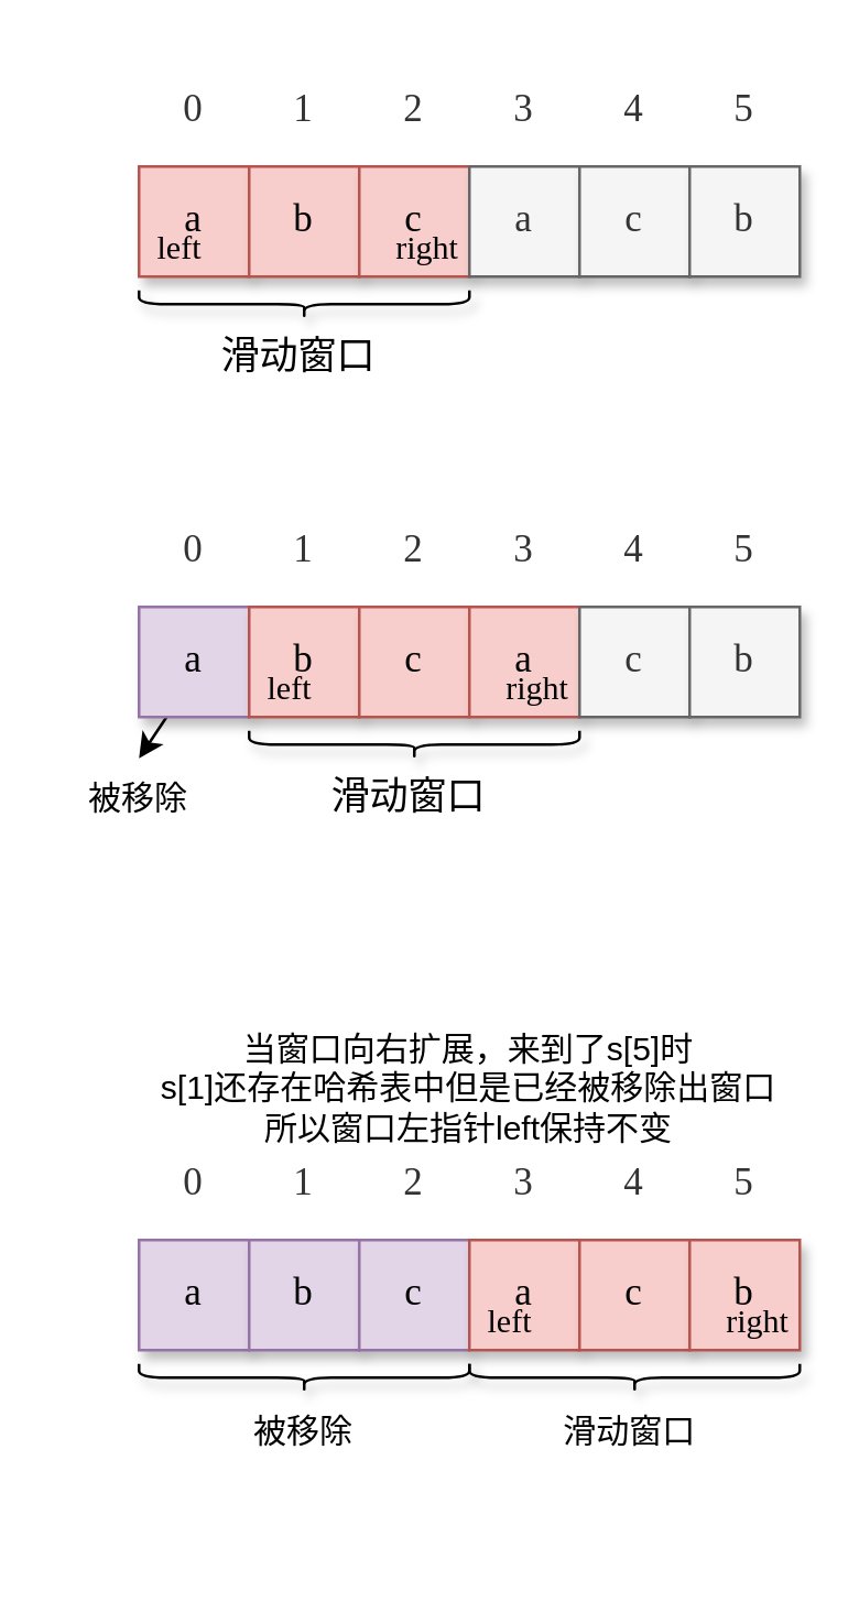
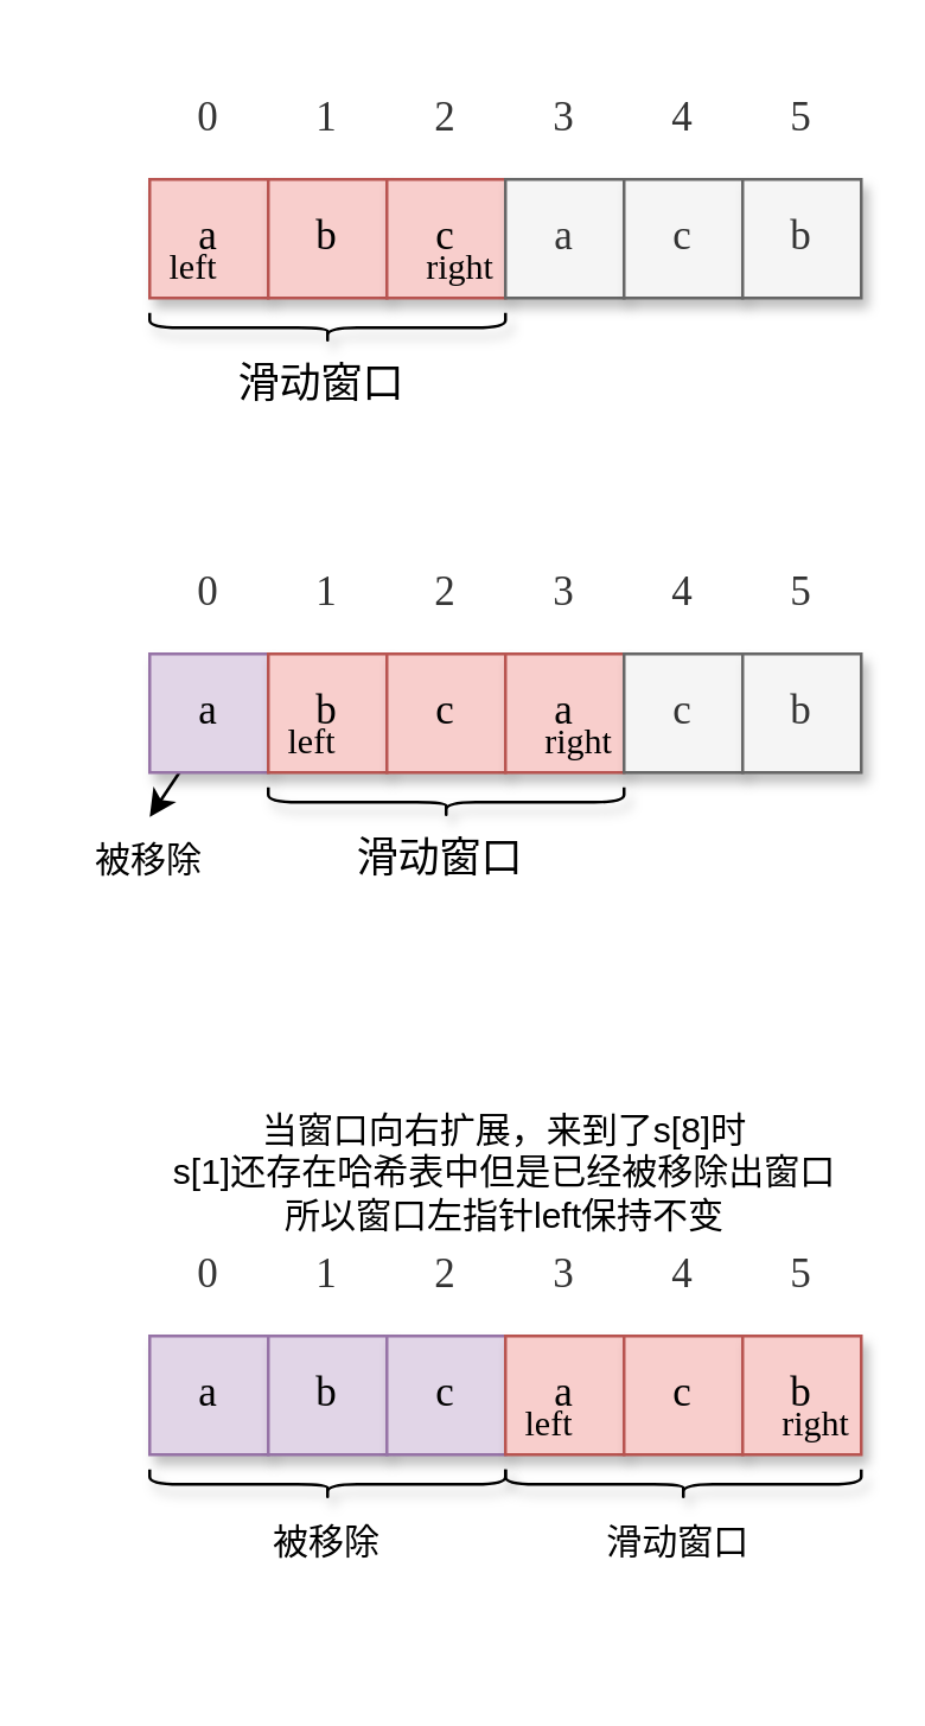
  <mxCell id="0" />
  <mxCell id="1" parent="0" />
  <mxCell id="2" value="&lt;font face=&quot;Comic Sans MS&quot; style=&quot;font-size: 14px&quot;&gt;0&lt;/font&gt;" style="rounded=0;whiteSpace=wrap;html=1;shadow=1;fillColor=#f5f5f5;fontColor=#333333;strokeColor=#666666;glass=0;opacity=0;" vertex="1" parent="1"><mxGeometry x="50" y="20" width="40" height="40" as="geometry" /></mxCell>
  <mxCell id="3" value="&lt;font face=&quot;Comic Sans MS&quot; style=&quot;font-size: 14px&quot;&gt;1&lt;/font&gt;" style="rounded=0;whiteSpace=wrap;html=1;shadow=1;fillColor=#f5f5f5;fontColor=#333333;strokeColor=#666666;glass=0;opacity=0;" vertex="1" parent="1"><mxGeometry x="90" y="20" width="40" height="40" as="geometry" /></mxCell>
  <mxCell id="4" value="&lt;font face=&quot;Comic Sans MS&quot; style=&quot;font-size: 14px&quot;&gt;2&lt;/font&gt;" style="rounded=0;whiteSpace=wrap;html=1;shadow=1;fillColor=#f5f5f5;fontColor=#333333;strokeColor=#666666;glass=0;opacity=0;" vertex="1" parent="1"><mxGeometry x="130" y="20" width="40" height="40" as="geometry" /></mxCell>
  <mxCell id="5" value="&lt;font face=&quot;Comic Sans MS&quot;&gt;&lt;span style=&quot;font-size: 14px&quot;&gt;3&lt;/span&gt;&lt;/font&gt;" style="rounded=0;whiteSpace=wrap;html=1;shadow=1;fillColor=#f5f5f5;fontColor=#333333;strokeColor=#666666;glass=0;opacity=0;" vertex="1" parent="1"><mxGeometry x="170" y="20" width="40" height="40" as="geometry" /></mxCell>
  <mxCell id="6" value="&lt;font face=&quot;Comic Sans MS&quot; style=&quot;font-size: 14px&quot;&gt;a&lt;/font&gt;" style="rounded=0;whiteSpace=wrap;html=1;shadow=1;fillColor=#f8cecc;strokeColor=#b85450;glass=0;" vertex="1" parent="1"><mxGeometry x="50" y="60" width="40" height="40" as="geometry" /></mxCell>
  <mxCell id="7" value="&lt;font face=&quot;Comic Sans MS&quot; style=&quot;font-size: 14px&quot;&gt;b&lt;/font&gt;" style="rounded=0;whiteSpace=wrap;html=1;shadow=1;fillColor=#f8cecc;strokeColor=#b85450;glass=0;" vertex="1" parent="1"><mxGeometry x="90" y="60" width="40" height="40" as="geometry" /></mxCell>
  <mxCell id="8" value="&lt;font face=&quot;Comic Sans MS&quot; style=&quot;font-size: 14px&quot;&gt;c&lt;/font&gt;" style="rounded=0;whiteSpace=wrap;html=1;shadow=1;fillColor=#f8cecc;strokeColor=#b85450;glass=0;" vertex="1" parent="1"><mxGeometry x="130" y="60" width="40" height="40" as="geometry" /></mxCell>
  <mxCell id="9" value="&lt;font face=&quot;Comic Sans MS&quot; style=&quot;font-size: 14px&quot;&gt;a&lt;/font&gt;" style="rounded=0;whiteSpace=wrap;html=1;shadow=1;fillColor=#f5f5f5;strokeColor=#666666;glass=0;fontColor=#333333;" vertex="1" parent="1"><mxGeometry x="170" y="60" width="40" height="40" as="geometry" /></mxCell>
  <mxCell id="10" value="" style="shape=curlyBracket;whiteSpace=wrap;html=1;rounded=1;flipH=1;shadow=1;glass=0;fontFamily=Comic Sans MS;fontSize=14;rotation=90;" vertex="1" parent="1"><mxGeometry x="105" y="50" width="10" height="120" as="geometry" /></mxCell>
  <mxCell id="11" value="滑动窗口&amp;nbsp;" style="text;html=1;strokeColor=none;fillColor=none;align=center;verticalAlign=middle;whiteSpace=wrap;rounded=0;shadow=1;glass=0;fontFamily=Comic Sans MS;fontSize=14;" vertex="1" parent="1"><mxGeometry x="50" y="120" width="120" height="20" as="geometry" /></mxCell>
  <mxCell id="12" value="&lt;font style=&quot;font-size: 12px&quot;&gt;right&lt;/font&gt;" style="text;html=1;strokeColor=none;fillColor=none;align=center;verticalAlign=middle;whiteSpace=wrap;rounded=0;shadow=1;glass=0;fontFamily=Comic Sans MS;fontSize=12;" vertex="1" parent="1"><mxGeometry x="140" y="80" width="30" height="20" as="geometry" /></mxCell>
  <mxCell id="13" value="&lt;font style=&quot;font-size: 12px&quot;&gt;left&lt;/font&gt;" style="text;html=1;strokeColor=none;fillColor=none;align=center;verticalAlign=middle;whiteSpace=wrap;rounded=0;shadow=1;glass=0;fontFamily=Comic Sans MS;fontSize=12;" vertex="1" parent="1"><mxGeometry x="50" y="80" width="30" height="20" as="geometry" /></mxCell>
  <mxCell id="14" value="&lt;font face=&quot;Comic Sans MS&quot; style=&quot;font-size: 14px&quot;&gt;c&lt;/font&gt;" style="rounded=0;whiteSpace=wrap;html=1;shadow=1;fillColor=#f5f5f5;strokeColor=#666666;glass=0;fontColor=#333333;" vertex="1" parent="1"><mxGeometry x="210" y="60" width="40" height="40" as="geometry" /></mxCell>
  <mxCell id="15" value="&lt;font face=&quot;Comic Sans MS&quot; style=&quot;font-size: 14px&quot;&gt;b&lt;/font&gt;" style="rounded=0;whiteSpace=wrap;html=1;shadow=1;fillColor=#f5f5f5;strokeColor=#666666;glass=0;fontColor=#333333;" vertex="1" parent="1"><mxGeometry x="250" y="60" width="40" height="40" as="geometry" /></mxCell>
  <mxCell id="16" value="&lt;font face=&quot;Comic Sans MS&quot; style=&quot;font-size: 14px&quot;&gt;4&lt;/font&gt;" style="rounded=0;whiteSpace=wrap;html=1;shadow=1;fillColor=#f5f5f5;fontColor=#333333;strokeColor=#666666;glass=0;opacity=0;" vertex="1" parent="1"><mxGeometry x="210" y="20" width="40" height="40" as="geometry" /></mxCell>
  <mxCell id="17" value="&lt;font face=&quot;Comic Sans MS&quot; style=&quot;font-size: 14px&quot;&gt;5&lt;/font&gt;" style="rounded=0;whiteSpace=wrap;html=1;shadow=1;fillColor=#f5f5f5;fontColor=#333333;strokeColor=#666666;glass=0;opacity=0;" vertex="1" parent="1"><mxGeometry x="250" y="20" width="40" height="40" as="geometry" /></mxCell>
  <mxCell id="18" value="&lt;font face=&quot;Comic Sans MS&quot; style=&quot;font-size: 14px&quot;&gt;0&lt;/font&gt;" style="rounded=0;whiteSpace=wrap;html=1;shadow=1;fillColor=#f5f5f5;fontColor=#333333;strokeColor=#666666;glass=0;opacity=0;" vertex="1" parent="1"><mxGeometry x="50" y="180" width="40" height="40" as="geometry" /></mxCell>
  <mxCell id="19" value="&lt;font face=&quot;Comic Sans MS&quot; style=&quot;font-size: 14px&quot;&gt;1&lt;/font&gt;" style="rounded=0;whiteSpace=wrap;html=1;shadow=1;fillColor=#f5f5f5;fontColor=#333333;strokeColor=#666666;glass=0;opacity=0;" vertex="1" parent="1"><mxGeometry x="90" y="180" width="40" height="40" as="geometry" /></mxCell>
  <mxCell id="20" value="&lt;font face=&quot;Comic Sans MS&quot; style=&quot;font-size: 14px&quot;&gt;2&lt;/font&gt;" style="rounded=0;whiteSpace=wrap;html=1;shadow=1;fillColor=#f5f5f5;fontColor=#333333;strokeColor=#666666;glass=0;opacity=0;" vertex="1" parent="1"><mxGeometry x="130" y="180" width="40" height="40" as="geometry" /></mxCell>
  <mxCell id="21" value="&lt;font face=&quot;Comic Sans MS&quot;&gt;&lt;span style=&quot;font-size: 14px&quot;&gt;3&lt;/span&gt;&lt;/font&gt;" style="rounded=0;whiteSpace=wrap;html=1;shadow=1;fillColor=#f5f5f5;fontColor=#333333;strokeColor=#666666;glass=0;opacity=0;" vertex="1" parent="1"><mxGeometry x="170" y="180" width="40" height="40" as="geometry" /></mxCell>
  <mxCell id="22" style="rounded=0;orthogonalLoop=1;jettySize=auto;html=1;exitX=0.25;exitY=1;exitDx=0;exitDy=0;entryX=0.5;entryY=0;entryDx=0;entryDy=0;" edge="1" parent="1" source="23" target="35"><mxGeometry relative="1" as="geometry" /></mxCell>
  <mxCell id="23" value="&lt;font face=&quot;Comic Sans MS&quot; style=&quot;font-size: 14px&quot;&gt;a&lt;/font&gt;" style="rounded=0;whiteSpace=wrap;html=1;shadow=1;fillColor=#e1d5e7;strokeColor=#9673a6;glass=0;" vertex="1" parent="1"><mxGeometry x="50" y="220" width="40" height="40" as="geometry" /></mxCell>
  <mxCell id="24" value="&lt;font face=&quot;Comic Sans MS&quot; style=&quot;font-size: 14px&quot;&gt;b&lt;/font&gt;" style="rounded=0;whiteSpace=wrap;html=1;shadow=1;fillColor=#f8cecc;strokeColor=#b85450;glass=0;" vertex="1" parent="1"><mxGeometry x="90" y="220" width="40" height="40" as="geometry" /></mxCell>
  <mxCell id="25" value="&lt;font face=&quot;Comic Sans MS&quot; style=&quot;font-size: 14px&quot;&gt;c&lt;/font&gt;" style="rounded=0;whiteSpace=wrap;html=1;shadow=1;fillColor=#f8cecc;strokeColor=#b85450;glass=0;" vertex="1" parent="1"><mxGeometry x="130" y="220" width="40" height="40" as="geometry" /></mxCell>
  <mxCell id="26" value="&lt;font face=&quot;Comic Sans MS&quot; style=&quot;font-size: 14px&quot;&gt;a&lt;/font&gt;" style="rounded=0;whiteSpace=wrap;html=1;shadow=1;fillColor=#f8cecc;strokeColor=#b85450;glass=0;" vertex="1" parent="1"><mxGeometry x="170" y="220" width="40" height="40" as="geometry" /></mxCell>
  <mxCell id="27" value="" style="shape=curlyBracket;whiteSpace=wrap;html=1;rounded=1;flipH=1;shadow=1;glass=0;fontFamily=Comic Sans MS;fontSize=14;rotation=90;" vertex="1" parent="1"><mxGeometry x="145" y="210" width="10" height="120" as="geometry" /></mxCell>
  <mxCell id="28" value="滑动窗口&amp;nbsp;" style="text;html=1;strokeColor=none;fillColor=none;align=center;verticalAlign=middle;whiteSpace=wrap;rounded=0;shadow=1;glass=0;fontFamily=Comic Sans MS;fontSize=14;" vertex="1" parent="1"><mxGeometry x="90" y="280" width="120" height="20" as="geometry" /></mxCell>
  <mxCell id="29" value="&lt;font style=&quot;font-size: 12px&quot;&gt;right&lt;/font&gt;" style="text;html=1;strokeColor=none;fillColor=none;align=center;verticalAlign=middle;whiteSpace=wrap;rounded=0;shadow=1;glass=0;fontFamily=Comic Sans MS;fontSize=12;" vertex="1" parent="1"><mxGeometry x="180" y="240" width="30" height="20" as="geometry" /></mxCell>
  <mxCell id="30" value="&lt;font style=&quot;font-size: 12px&quot;&gt;left&lt;/font&gt;" style="text;html=1;strokeColor=none;fillColor=none;align=center;verticalAlign=middle;whiteSpace=wrap;rounded=0;shadow=1;glass=0;fontFamily=Comic Sans MS;fontSize=12;" vertex="1" parent="1"><mxGeometry x="90" y="240" width="30" height="20" as="geometry" /></mxCell>
  <mxCell id="31" value="&lt;font face=&quot;Comic Sans MS&quot; style=&quot;font-size: 14px&quot;&gt;c&lt;/font&gt;" style="rounded=0;whiteSpace=wrap;html=1;shadow=1;fillColor=#f5f5f5;strokeColor=#666666;glass=0;fontColor=#333333;" vertex="1" parent="1"><mxGeometry x="210" y="220" width="40" height="40" as="geometry" /></mxCell>
  <mxCell id="32" value="&lt;font face=&quot;Comic Sans MS&quot; style=&quot;font-size: 14px&quot;&gt;b&lt;/font&gt;" style="rounded=0;whiteSpace=wrap;html=1;shadow=1;fillColor=#f5f5f5;strokeColor=#666666;glass=0;fontColor=#333333;" vertex="1" parent="1"><mxGeometry x="250" y="220" width="40" height="40" as="geometry" /></mxCell>
  <mxCell id="33" value="&lt;font face=&quot;Comic Sans MS&quot; style=&quot;font-size: 14px&quot;&gt;4&lt;/font&gt;" style="rounded=0;whiteSpace=wrap;html=1;shadow=1;fillColor=#f5f5f5;fontColor=#333333;strokeColor=#666666;glass=0;opacity=0;" vertex="1" parent="1"><mxGeometry x="210" y="180" width="40" height="40" as="geometry" /></mxCell>
  <mxCell id="34" value="&lt;font face=&quot;Comic Sans MS&quot; style=&quot;font-size: 14px&quot;&gt;5&lt;/font&gt;" style="rounded=0;whiteSpace=wrap;html=1;shadow=1;fillColor=#f5f5f5;fontColor=#333333;strokeColor=#666666;glass=0;opacity=0;" vertex="1" parent="1"><mxGeometry x="250" y="180" width="40" height="40" as="geometry" /></mxCell>
  <mxCell id="35" value="被移除" style="text;html=1;strokeColor=none;fillColor=none;align=center;verticalAlign=middle;whiteSpace=wrap;rounded=0;" vertex="1" parent="1"><mxGeometry x="20" y="275" width="60" height="30" as="geometry" /></mxCell>
  <mxCell id="36" value="&lt;font face=&quot;Comic Sans MS&quot; style=&quot;font-size: 14px&quot;&gt;0&lt;/font&gt;" style="rounded=0;whiteSpace=wrap;html=1;shadow=1;fillColor=#f5f5f5;fontColor=#333333;strokeColor=#666666;glass=0;opacity=0;" vertex="1" parent="1"><mxGeometry x="50" y="410" width="40" height="40" as="geometry" /></mxCell>
  <mxCell id="37" value="&lt;font face=&quot;Comic Sans MS&quot; style=&quot;font-size: 14px&quot;&gt;1&lt;/font&gt;" style="rounded=0;whiteSpace=wrap;html=1;shadow=1;fillColor=#f5f5f5;fontColor=#333333;strokeColor=#666666;glass=0;opacity=0;" vertex="1" parent="1"><mxGeometry x="90" y="410" width="40" height="40" as="geometry" /></mxCell>
  <mxCell id="38" value="&lt;font face=&quot;Comic Sans MS&quot; style=&quot;font-size: 14px&quot;&gt;2&lt;/font&gt;" style="rounded=0;whiteSpace=wrap;html=1;shadow=1;fillColor=#f5f5f5;fontColor=#333333;strokeColor=#666666;glass=0;opacity=0;" vertex="1" parent="1"><mxGeometry x="130" y="410" width="40" height="40" as="geometry" /></mxCell>
  <mxCell id="39" value="&lt;font face=&quot;Comic Sans MS&quot;&gt;&lt;span style=&quot;font-size: 14px&quot;&gt;3&lt;/span&gt;&lt;/font&gt;" style="rounded=0;whiteSpace=wrap;html=1;shadow=1;fillColor=#f5f5f5;fontColor=#333333;strokeColor=#666666;glass=0;opacity=0;" vertex="1" parent="1"><mxGeometry x="170" y="410" width="40" height="40" as="geometry" /></mxCell>
  <mxCell id="40" value="&lt;font face=&quot;Comic Sans MS&quot; style=&quot;font-size: 14px&quot;&gt;a&lt;/font&gt;" style="rounded=0;whiteSpace=wrap;html=1;shadow=1;fillColor=#e1d5e7;strokeColor=#9673a6;glass=0;" vertex="1" parent="1"><mxGeometry x="50" y="450" width="40" height="40" as="geometry" /></mxCell>
  <mxCell id="41" value="&lt;font face=&quot;Comic Sans MS&quot; style=&quot;font-size: 14px&quot;&gt;b&lt;/font&gt;" style="rounded=0;whiteSpace=wrap;html=1;shadow=1;fillColor=#e1d5e7;strokeColor=#9673a6;glass=0;" vertex="1" parent="1"><mxGeometry x="90" y="450" width="40" height="40" as="geometry" /></mxCell>
  <mxCell id="42" value="&lt;font face=&quot;Comic Sans MS&quot;&gt;&lt;span style=&quot;font-size: 14px&quot;&gt;c&lt;/span&gt;&lt;/font&gt;" style="rounded=0;whiteSpace=wrap;html=1;shadow=1;fillColor=#e1d5e7;strokeColor=#9673a6;glass=0;" vertex="1" parent="1"><mxGeometry x="130" y="450" width="40" height="40" as="geometry" /></mxCell>
  <mxCell id="43" value="&lt;font face=&quot;Comic Sans MS&quot; style=&quot;font-size: 14px&quot;&gt;a&lt;/font&gt;" style="rounded=0;whiteSpace=wrap;html=1;shadow=1;fillColor=#f8cecc;strokeColor=#b85450;glass=0;" vertex="1" parent="1"><mxGeometry x="170" y="450" width="40" height="40" as="geometry" /></mxCell>
  <mxCell id="44" value="" style="shape=curlyBracket;whiteSpace=wrap;html=1;rounded=1;flipH=1;shadow=1;glass=0;fontFamily=Comic Sans MS;fontSize=14;rotation=90;" vertex="1" parent="1"><mxGeometry x="225" y="440" width="10" height="120" as="geometry" /></mxCell>
  <mxCell id="45" value="&lt;font style=&quot;font-size: 12px&quot;&gt;滑动窗口&amp;nbsp;&lt;/font&gt;" style="text;html=1;strokeColor=none;fillColor=none;align=center;verticalAlign=middle;whiteSpace=wrap;rounded=0;shadow=1;glass=0;fontFamily=Comic Sans MS;fontSize=14;" vertex="1" parent="1"><mxGeometry x="170" y="510" width="120" height="20" as="geometry" /></mxCell>
  <mxCell id="46" value="&lt;font style=&quot;font-size: 12px&quot;&gt;left&lt;/font&gt;" style="text;html=1;strokeColor=none;fillColor=none;align=center;verticalAlign=middle;whiteSpace=wrap;rounded=0;shadow=1;glass=0;fontFamily=Comic Sans MS;fontSize=12;" vertex="1" parent="1"><mxGeometry x="170" y="470" width="30" height="20" as="geometry" /></mxCell>
  <mxCell id="47" value="&lt;font face=&quot;Comic Sans MS&quot; style=&quot;font-size: 14px&quot;&gt;c&lt;/font&gt;" style="rounded=0;whiteSpace=wrap;html=1;shadow=1;fillColor=#f8cecc;strokeColor=#b85450;glass=0;" vertex="1" parent="1"><mxGeometry x="210" y="450" width="40" height="40" as="geometry" /></mxCell>
  <mxCell id="48" value="&lt;font face=&quot;Comic Sans MS&quot; style=&quot;font-size: 14px&quot;&gt;b&lt;/font&gt;" style="rounded=0;whiteSpace=wrap;html=1;shadow=1;fillColor=#f8cecc;strokeColor=#b85450;glass=0;" vertex="1" parent="1"><mxGeometry x="250" y="450" width="40" height="40" as="geometry" /></mxCell>
  <mxCell id="49" value="&lt;font face=&quot;Comic Sans MS&quot; style=&quot;font-size: 14px&quot;&gt;4&lt;/font&gt;" style="rounded=0;whiteSpace=wrap;html=1;shadow=1;fillColor=#f5f5f5;fontColor=#333333;strokeColor=#666666;glass=0;opacity=0;" vertex="1" parent="1"><mxGeometry x="210" y="410" width="40" height="40" as="geometry" /></mxCell>
  <mxCell id="50" value="&lt;font face=&quot;Comic Sans MS&quot; style=&quot;font-size: 14px&quot;&gt;5&lt;/font&gt;" style="rounded=0;whiteSpace=wrap;html=1;shadow=1;fillColor=#f5f5f5;fontColor=#333333;strokeColor=#666666;glass=0;opacity=0;" vertex="1" parent="1"><mxGeometry x="250" y="410" width="40" height="40" as="geometry" /></mxCell>
  <mxCell id="51" value="被移除" style="text;html=1;strokeColor=none;fillColor=none;align=center;verticalAlign=middle;whiteSpace=wrap;rounded=0;" vertex="1" parent="1"><mxGeometry x="80" y="505" width="60" height="30" as="geometry" /></mxCell>
  <mxCell id="52" value="&lt;font style=&quot;font-size: 12px&quot;&gt;right&lt;/font&gt;" style="text;html=1;strokeColor=none;fillColor=none;align=center;verticalAlign=middle;whiteSpace=wrap;rounded=0;shadow=1;glass=0;fontFamily=Comic Sans MS;fontSize=12;" vertex="1" parent="1"><mxGeometry x="260" y="470" width="30" height="20" as="geometry" /></mxCell>
  <mxCell id="53" value="" style="shape=curlyBracket;whiteSpace=wrap;html=1;rounded=1;flipH=1;shadow=1;glass=0;fontFamily=Comic Sans MS;fontSize=14;rotation=90;" vertex="1" parent="1"><mxGeometry x="105" y="440" width="10" height="120" as="geometry" /></mxCell>
- <mxCell id="54" value="当窗口向右扩展，来到了s[5]时&lt;br&gt;s[1]还存在哈希表中但是已经被移除出窗口&lt;br&gt;所以窗口左指针left保持不变" style="text;html=1;strokeColor=none;fillColor=none;align=center;verticalAlign=middle;whiteSpace=wrap;rounded=0;" vertex="1" parent="1"><mxGeometry x="50" y="370" width="240" height="50" as="geometry" /></mxCell>
+ <mxCell id="54" value="当窗口向右扩展，来到了s[8]时&lt;br&gt;s[1]还存在哈希表中但是已经被移除出窗口&lt;br&gt;所以窗口左指针left保持不变" style="text;html=1;strokeColor=none;fillColor=none;align=center;verticalAlign=middle;whiteSpace=wrap;rounded=0;" vertex="1" parent="1"><mxGeometry x="50" y="370" width="240" height="50" as="geometry" /></mxCell>
